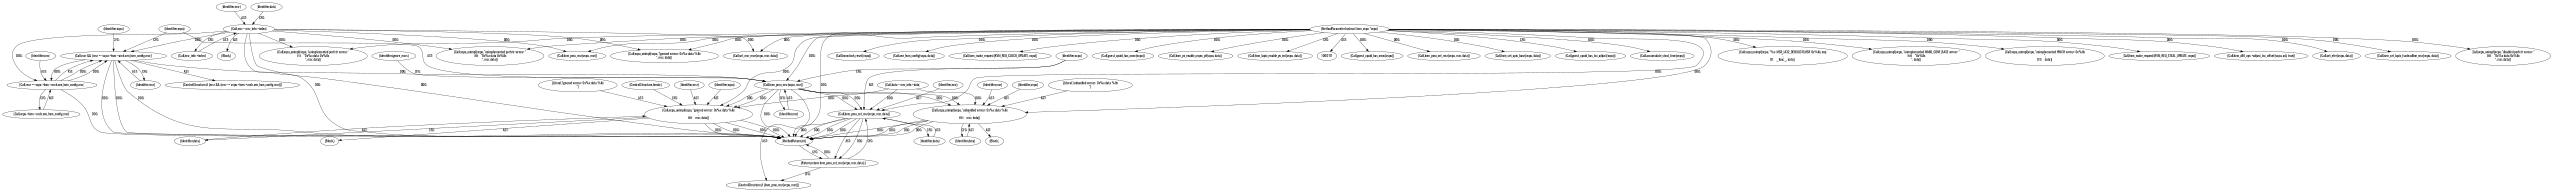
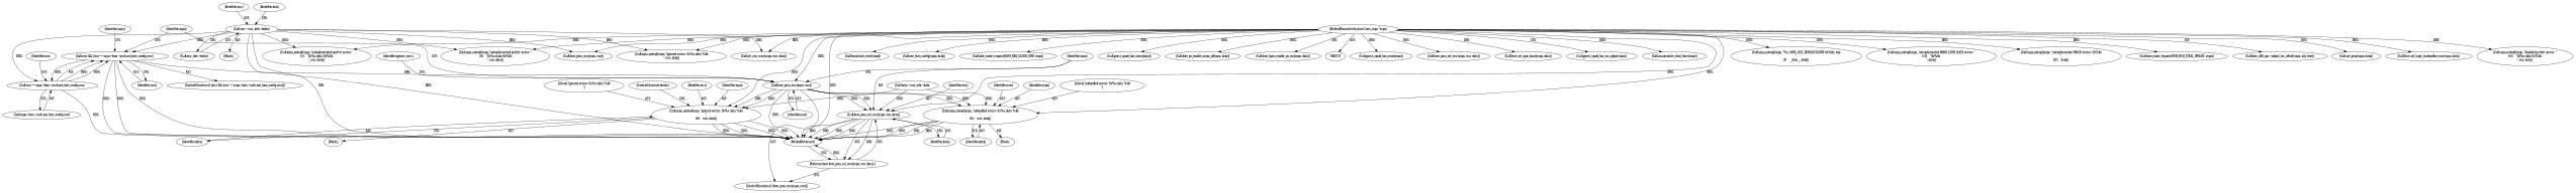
  digraph {
    fontname=Oswald
    node [fontname=Oswald]
    edge [fontname=Oswald]
    n1 [label="(Call,kvm_pmu_msr(vcpu, msr))"]
    n2 [label="(Call,kvm_pmu_set_msr(vcpu, msr, data))"]
    n3 [label="(Call,vcpu_unimpl(vcpu, \"unhandled wrmsr: 0x%x data %llx\n\",\n\t\t\t\t    msr, data))"]
    n4 [label="(Call,vcpu_unimpl(vcpu, \"ignored wrmsr: 0x%x data %llx\n\",\n\t\t\t\t    msr, data))"]
    n5 [label="(Identifier,msr)"]
    n6 [label="(ControlStructure,if (kvm_pmu_msr(vcpu, msr)))"]
    n7 [label="(MethodReturn,int)"]
    n8 [label="(Return,return kvm_pmu_set_msr(vcpu, msr, data);)"]
    n9 [label="(Identifier,data)"]
    n10 [label="(Identifier,data)"]
    n11 [label="(Block,)"]
    n12 [label="(Block,)"]
    n13 [label="(Identifier,data)"]
    n14 [label="(MethodParameterIn,struct kvm_vcpu *vcpu)"]
    n15 [label="(Call,guest_cpuid_has_osvw(vcpu))"]
    n16 [label="(Call,kvm_pmu_set_msr(vcpu, msr, data))"]
    n17 [label="(Call,kvm_set_apic_base(vcpu, data))"]
    n18 [label="(Call,guest_cpuid_has_tsc_adjust(vcpu))"]
    n19 [label="(Call,accumulate_steal_time(vcpu))"]
    n20 [label="(Call,set_msr_mce(vcpu, msr, data))"]
    n21 [label="(Call,vcpu_unimpl(vcpu, \"%s: MSR_IA32_DEBUGCTLMSR 0x%llx, nop\n\",\n\t\t\t    __func__, data))"]
    n22 [label="(Call,vcpu_unimpl(vcpu, \"unimplemented MMIO_CONF_BASE wrmsr: \"\n\t\t\t\t    \"0x%llx\n\", data))"]
    n23 [label="(Call,vcpu_unimpl(vcpu, \"unimplemented HWCR wrmsr: 0x%llx\n\",\n\t\t\t\t    data))"]
    n24 [label="(Call,vcpu_unimpl(vcpu, \"unimplemented perfctr wrmsr: \"\n\t\t\t\t    \"0x%x data 0x%llx\n\", msr, data))"]
    n25 [label="(Call,kvm_pmu_msr(vcpu, msr))"]
    n26 [label="(Call,kvm_make_request(KVM_REQ_STEAL_UPDATE, vcpu))"]
    n27 [label="(Call,kvm_x86_ops->adjust_tsc_offset(vcpu, adj, true))"]
-   n28 [label="(Call,set_efer(vcpu, data))"]
+   n28 [label="(Call,set_pmu(vcpu, data))"]
    n29 [label="(Call,vcpu_unimpl(vcpu, \"ignored wrmsr: 0x%x data %llx\n\", msr, data))"]
    n30 [label="(Call,kvm_set_lapic_tscdeadline_msr(vcpu, data))"]
    n31 [label="(Call,vcpu_unimpl(vcpu, \"disabled perfctr wrmsr: \"\n\t\t\t\t    \"0x%x data 0x%llx\n\", msr, data))"]
    n32 [label="(Call,kvmclock_reset(vcpu))"]
    n33 [label="(Call,xen_hvm_config(vcpu, data))"]
-   n34 [label="(Call,kvm_make_request(KVM_REQ_CLOCK_UPDATE, vcpu))"]
+   n34 [label="(Call,kvm_make_request(KVM_REQ_CLOCK_KVM, vcpu))"]
    n35 [label="(Call,vcpu_unimpl(vcpu, \"unimplemented perfctr wrmsr: \"\n\t\t\t    \"0x%x data 0x%llx\n\", msr, data))"]
    n36 [label="(Call,guest_cpuid_has_osvw(vcpu))"]
    n37 [label="(Call,kvm_pv_enable_async_pf(vcpu, data))"]
    n38 [label="(Call,kvm_lapic_enable_pv_eoi(vcpu, data))"]
    1000111
    n40 [label="(Call,msr && (msr == vcpu->kvm->arch.xen_hvm_config.msr))"]
    n41 [label="(Call,msr == vcpu->kvm->arch.xen_hvm_config.msr)"]
    n42 [label="(Identifier,msr)"]
    n43 [label="(ControlStructure,if (msr && (msr == vcpu->kvm->arch.xen_hvm_config.msr)))"]
    n44 [label="(Call,vcpu->kvm->arch.xen_hvm_config.msr)"]
    n45 [label="(Call,msr = msr_info->index)"]
    n46 [label="(Call,msr_info->index)"]
    n47 [label="(Block,)"]
    n48 [label="(Identifier,vcpu)"]
    n49 [label="(Identifier,vcpu)"]
    n50 [label="(Identifier,vcpu)"]
    n51 [label="(Identifier,msr)"]
    n52 [label="(Identifier,vcpu)"]
    n53 [label="(Identifier,msr)"]
    n54 [label="(Literal,\"ignored wrmsr: 0x%x data %llx\n\")"]
    n55 [label="(Identifier,data)"]
    n56 [label="(Call,data = msr_info->data)"]
    n57 [label="(Identifier,vcpu)"]
    n58 [label="(ControlStructure,break;)"]
    n59 [label="(Identifier,msr)"]
    n60 [label="(Identifier,msr)"]
    n61 [label="(Identifier,msr)"]
    n62 [label="(Literal,\"unhandled wrmsr: 0x%x data %llx\n\")"]
    n63 [label="(Identifier,ignore_msrs)"]
    n1 -> n2 [label="DDG: "]
    n1 -> n2 [label="DDG: "]
    n1 -> n3 [label="DDG: "]
    n1 -> n3 [label="DDG: "]
    n1 -> n4 [label="DDG: "]
    n1 -> n4 [label="DDG: "]
    n1 -> n5 [label="CFG: "]
    n1 -> n6 [label="AST: "]
    n1 -> n7 [label="DDG: "]
    n2 -> n7 [label="DDG: "]
    n2 -> n7 [label="DDG: "]
    n2 -> n7 [label="DDG: "]
    n2 -> n7 [label="DDG: "]
    n2 -> n8 [label="AST: "]
    n2 -> n8 [label="DDG: "]
    n2 -> n9 [label="CFG: "]
    n3 -> n7 [label="DDG: "]
    n3 -> n7 [label="DDG: "]
    n3 -> n7 [label="DDG: "]
    n3 -> n7 [label="DDG: "]
    n3 -> n10 [label="CFG: "]
    n3 -> n11 [label="AST: "]
    n4 -> n7 [label="DDG: "]
    n4 -> n7 [label="DDG: "]
    n4 -> n7 [label="DDG: "]
    n4 -> n7 [label="DDG: "]
    n4 -> n12 [label="AST: "]
    n4 -> n13 [label="CFG: "]
    n5 -> n1 [label="AST: "]
    n7 -> n8 [label="CFG: "]
    n8 -> n2 [label="CFG: "]
    n8 -> n6 [label="CFG: "]
    n8 -> n7 [label="DDG: "]
    n9 -> n2 [label="AST: "]
    n10 -> n3 [label="AST: "]
    n13 -> n4 [label="AST: "]
    n14 -> n1 [label="DDG: "]
    n14 -> n2 [label="DDG: "]
    n14 -> n3 [label="DDG: "]
    n14 -> n4 [label="DDG: "]
    n14 -> n7 [label="DDG: "]
    n14 -> n15 [label="DDG: "]
    n14 -> n16 [label="DDG: "]
    n14 -> n17 [label="DDG: "]
    n14 -> n18 [label="CFG: "]
    n14 -> n19 [label="DDG: "]
    n14 -> n20 [label="DDG: "]
    n14 -> n21 [label="DDG: "]
    n14 -> n22 [label="DDG: "]
    n14 -> n23 [label="DDG: "]
    n14 -> n24 [label="DDG: "]
    n14 -> n25 [label="DDG: "]
    n14 -> n26 [label="DDG: "]
-   n14 -> n27 [label="DDG: "]
+   n14 -> n27 [label="AST: "]
    n14 -> n28 [label="DDG: "]
    n14 -> n29 [label="DDG: "]
    n14 -> n30 [label="DDG: "]
    n14 -> n31 [label="DDG: "]
    n14 -> n32 [label="DDG: "]
    n14 -> n33 [label="DDG: "]
    n14 -> n34 [label="DDG: "]
    n14 -> n35 [label="DDG: "]
    n14 -> n36 [label="DDG: "]
    n14 -> n37 [label="DDG: "]
    n14 -> n38 [label="CFG: "]
    n14 -> 1000111 [label="AST: "]
    n40 -> n1 [label="DDG: "]
    n40 -> n7 [label="DDG: "]
    n40 -> n7 [label="DDG: "]
    n40 -> n7 [label="DDG: "]
    n40 -> n41 [label="DDG: "]
    n40 -> n42 [label="CFG: "]
    n40 -> n43 [label="AST: "]
    n41 -> n7 [label="DDG: "]
    n41 -> n40 [label="AST: "]
    n41 -> n40 [label="DDG: "]
    n41 -> n40 [label="DDG: "]
    n41 -> n44 [label="CFG: "]
    n42 -> n40 [label="AST: "]
    n44 -> n41 [label="AST: "]
    n45 -> n7 [label="DDG: "]
    n45 -> n7 [label="DDG: "]
    n45 -> n20 [label="DDG: "]
    n45 -> n24 [label="DDG: "]
    n45 -> n25 [label="DDG: "]
    n45 -> n29 [label="DDG: "]
    n45 -> n35 [label="DDG: "]
    n45 -> n40 [label="DDG: "]
    n45 -> n41 [label="DDG: "]
    n45 -> n46 [label="CFG: "]
    n45 -> n47 [label="AST: "]
    n46 -> n45 [label="AST: "]
    n48 -> n4 [label="AST: "]
    n49 -> n3 [label="AST: "]
    n50 -> n1 [label="AST: "]
    n50 -> n40 [label="CFG: "]
    n51 -> n45 [label="AST: "]
    n52 -> n40 [label="CFG: "]
    n53 -> n2 [label="AST: "]
    n54 -> n4 [label="AST: "]
    n55 -> n45 [label="CFG: "]
    n56 -> n2 [label="DDG: "]
    n56 -> n3 [label="DDG: "]
    n56 -> n4 [label="DDG: "]
    n57 -> n1 [label="CFG: "]
    n57 -> n2 [label="AST: "]
    n58 -> n4 [label="CFG: "]
    n59 -> n3 [label="AST: "]
    n60 -> n41 [label="AST: "]
    n61 -> n4 [label="AST: "]
    n62 -> n3 [label="AST: "]
    n63 -> n1 [label="CFG: "]
  }
